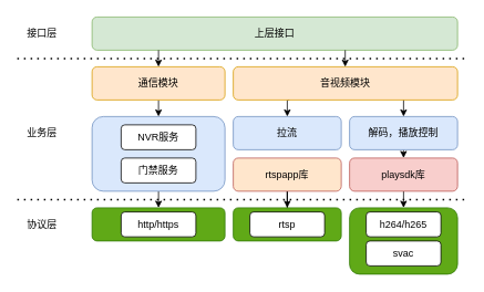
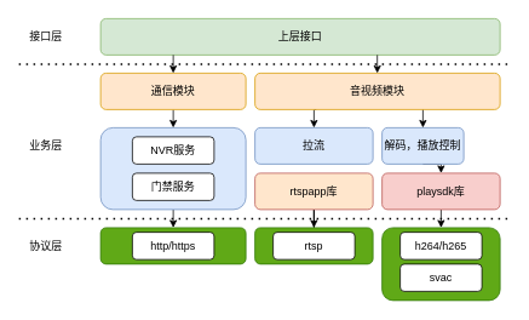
  <mxCell id="0" />
  <mxCell id="1" parent="0" />
  <mxCell id="2" value="上层接口" style="rounded=1;whiteSpace=wrap;html=1;fontSize=12;glass=0;strokeWidth=1;shadow=0;fillColor=#d5e8d4;strokeColor=#82b366;" parent="1" vertex="1"><mxGeometry x="110" y="20" width="440" height="40" as="geometry" /></mxCell>
  <mxCell id="3" style="edgeStyle=orthogonalEdgeStyle;rounded=0;orthogonalLoop=1;jettySize=auto;html=1;exitX=0.5;exitY=1;exitDx=0;exitDy=0;entryX=0.5;entryY=0;entryDx=0;entryDy=0;" parent="1" source="4" target="6" edge="1"><mxGeometry relative="1" as="geometry" /></mxCell>
  <mxCell id="4" value="通信模块" style="rounded=1;whiteSpace=wrap;html=1;fontSize=12;glass=0;strokeWidth=1;shadow=0;fillColor=#ffe6cc;strokeColor=#d79b00;" parent="1" vertex="1"><mxGeometry x="110" y="80" width="160" height="40" as="geometry" /></mxCell>
  <mxCell id="5" style="edgeStyle=orthogonalEdgeStyle;rounded=0;orthogonalLoop=1;jettySize=auto;html=1;exitX=0.5;exitY=1;exitDx=0;exitDy=0;entryX=0.5;entryY=0;entryDx=0;entryDy=0;" parent="1" source="6" target="17" edge="1"><mxGeometry relative="1" as="geometry" /></mxCell>
  <mxCell id="6" value="" style="rounded=1;whiteSpace=wrap;html=1;fontSize=12;glass=0;strokeWidth=1;shadow=0;fillColor=#dae8fc;strokeColor=#6c8ebf;" parent="1" vertex="1"><mxGeometry x="110" y="140" width="160" height="90" as="geometry" /></mxCell>
  <mxCell id="7" style="edgeStyle=orthogonalEdgeStyle;rounded=0;orthogonalLoop=1;jettySize=auto;html=1;exitX=0.25;exitY=1;exitDx=0;exitDy=0;entryX=0.5;entryY=0;entryDx=0;entryDy=0;" parent="1" source="9" target="10" edge="1"><mxGeometry relative="1" as="geometry" /></mxCell>
  <mxCell id="8" style="edgeStyle=orthogonalEdgeStyle;rounded=0;orthogonalLoop=1;jettySize=auto;html=1;exitX=0.768;exitY=0.964;exitDx=0;exitDy=0;entryX=0.5;entryY=0;entryDx=0;entryDy=0;exitPerimeter=0;" parent="1" source="9" target="12" edge="1"><mxGeometry relative="1" as="geometry" /></mxCell>
  <mxCell id="9" value="音视频模块" style="rounded=1;whiteSpace=wrap;html=1;fontSize=12;glass=0;strokeWidth=1;shadow=0;fillColor=#ffe6cc;strokeColor=#d79b00;" parent="1" vertex="1"><mxGeometry x="280" y="80" width="270" height="40" as="geometry" /></mxCell>
  <mxCell id="10" value="拉流" style="rounded=1;whiteSpace=wrap;html=1;fontSize=12;glass=0;strokeWidth=1;shadow=0;fillColor=#dae8fc;strokeColor=#6c8ebf;" parent="1" vertex="1"><mxGeometry x="280" y="140" width="130" height="40" as="geometry" /></mxCell>
  <mxCell id="11" style="edgeStyle=orthogonalEdgeStyle;rounded=0;orthogonalLoop=1;jettySize=auto;html=1;exitX=0.5;exitY=1;exitDx=0;exitDy=0;entryX=0.5;entryY=0;entryDx=0;entryDy=0;" parent="1" source="12" target="16" edge="1"><mxGeometry relative="1" as="geometry" /></mxCell>
- <mxCell id="12" value="解码，播放控制" style="rounded=1;whiteSpace=wrap;html=1;fontSize=12;glass=0;strokeWidth=1;shadow=0;fillColor=#dae8fc;strokeColor=#6c8ebf;" parent="1" vertex="1"><mxGeometry x="420" y="140" width="130" height="40" as="geometry" /></mxCell>
+ <mxCell id="12" value="解码，播放控制" style="rounded=1;whiteSpace=wrap;html=1;fontSize=12;glass=0;strokeWidth=1;shadow=0;fillColor=#dae8fc;strokeColor=#6c8ebf;" parent="1" vertex="1"><mxGeometry x="420" y="140" width="90" height="40" as="geometry" /></mxCell>
  <mxCell id="13" style="edgeStyle=orthogonalEdgeStyle;rounded=0;orthogonalLoop=1;jettySize=auto;html=1;entryX=0.5;entryY=0;entryDx=0;entryDy=0;" parent="1" source="14" target="18" edge="1"><mxGeometry relative="1" as="geometry" /></mxCell>
  <mxCell id="14" value="rtspapp库" style="rounded=1;whiteSpace=wrap;html=1;fontSize=12;glass=0;strokeWidth=1;shadow=0;fillColor=#ffe6cc;strokeColor=#b85450;" parent="1" vertex="1"><mxGeometry x="280" y="190" width="130" height="40" as="geometry" /></mxCell>
  <mxCell id="15" style="edgeStyle=orthogonalEdgeStyle;rounded=0;orthogonalLoop=1;jettySize=auto;html=1;exitX=0.5;exitY=1;exitDx=0;exitDy=0;entryX=0.5;entryY=0;entryDx=0;entryDy=0;" parent="1" source="16" target="19" edge="1"><mxGeometry relative="1" as="geometry" /></mxCell>
  <mxCell id="16" value="playsdk库" style="rounded=1;whiteSpace=wrap;html=1;fontSize=12;glass=0;strokeWidth=1;shadow=0;fillColor=#f8cecc;strokeColor=#b85450;" parent="1" vertex="1"><mxGeometry x="420" y="190" width="130" height="40" as="geometry" /></mxCell>
  <mxCell id="17" value="" style="rounded=1;whiteSpace=wrap;html=1;fontSize=12;glass=0;strokeWidth=1;shadow=0;fillColor=#60a917;fontColor=#ffffff;strokeColor=#2D7600;" parent="1" vertex="1"><mxGeometry x="110" y="250" width="160" height="40" as="geometry" /></mxCell>
  <mxCell id="18" value="" style="rounded=1;whiteSpace=wrap;html=1;fontSize=12;glass=0;strokeWidth=1;shadow=0;fillColor=#60a917;fontColor=#ffffff;strokeColor=#2D7600;" parent="1" vertex="1"><mxGeometry x="280" y="250" width="130" height="40" as="geometry" /></mxCell>
  <mxCell id="19" value="" style="rounded=1;whiteSpace=wrap;html=1;fontSize=12;glass=0;strokeWidth=1;shadow=0;fillColor=#60a917;fontColor=#ffffff;strokeColor=#2D7600;" parent="1" vertex="1"><mxGeometry x="420" y="250" width="130" height="80" as="geometry" /></mxCell>
  <mxCell id="20" value="" style="endArrow=none;dashed=1;html=1;dashPattern=1 3;strokeWidth=2;rounded=0;" parent="1" edge="1"><mxGeometry width="50" height="50" relative="1" as="geometry"><mxPoint x="20" y="70" as="sourcePoint" /><mxPoint x="560" y="70" as="targetPoint" /></mxGeometry></mxCell>
  <mxCell id="21" value="" style="endArrow=none;dashed=1;html=1;dashPattern=1 3;strokeWidth=2;rounded=0;" parent="1" edge="1"><mxGeometry width="50" height="50" relative="1" as="geometry"><mxPoint x="20" y="240" as="sourcePoint" /><mxPoint x="560" y="240" as="targetPoint" /></mxGeometry></mxCell>
  <mxCell id="22" value="接口层" style="text;strokeColor=none;align=center;fillColor=none;html=1;verticalAlign=middle;whiteSpace=wrap;rounded=0;" parent="1" vertex="1"><mxGeometry x="20" y="25" width="60" height="30" as="geometry" /></mxCell>
  <mxCell id="23" value="业务层" style="text;strokeColor=none;align=center;fillColor=none;html=1;verticalAlign=middle;whiteSpace=wrap;rounded=0;" parent="1" vertex="1"><mxGeometry x="20" y="145" width="60" height="30" as="geometry" /></mxCell>
  <mxCell id="24" value="协议层" style="text;strokeColor=none;align=center;fillColor=none;html=1;verticalAlign=middle;whiteSpace=wrap;rounded=0;" parent="1" vertex="1"><mxGeometry x="20" y="255" width="60" height="30" as="geometry" /></mxCell>
  <mxCell id="25" value="NVR服务" style="rounded=1;whiteSpace=wrap;html=1;" parent="1" vertex="1"><mxGeometry x="145" y="150" width="90" height="30" as="geometry" /></mxCell>
  <mxCell id="26" value="门禁服务" style="rounded=1;whiteSpace=wrap;html=1;" parent="1" vertex="1"><mxGeometry x="145" y="190" width="90" height="30" as="geometry" /></mxCell>
  <mxCell id="27" value="http/https" style="rounded=1;whiteSpace=wrap;html=1;" parent="1" vertex="1"><mxGeometry x="145" y="255" width="90" height="30" as="geometry" /></mxCell>
  <mxCell id="28" value="rtsp" style="rounded=1;whiteSpace=wrap;html=1;" parent="1" vertex="1"><mxGeometry x="300" y="255" width="90" height="30" as="geometry" /></mxCell>
  <mxCell id="29" value="h264/h265" style="rounded=1;whiteSpace=wrap;html=1;" parent="1" vertex="1"><mxGeometry x="440" y="255" width="90" height="30" as="geometry" /></mxCell>
  <mxCell id="30" value="svac" style="rounded=1;whiteSpace=wrap;html=1;" parent="1" vertex="1"><mxGeometry x="440" y="290" width="90" height="30" as="geometry" /></mxCell>
  <mxCell id="31" value="" style="endArrow=classic;html=1;rounded=0;entryX=0.5;entryY=0;entryDx=0;entryDy=0;" parent="1" target="4" edge="1"><mxGeometry width="50" height="50" relative="1" as="geometry"><mxPoint x="190" y="60" as="sourcePoint" /><mxPoint x="240" y="10" as="targetPoint" /></mxGeometry></mxCell>
  <mxCell id="32" value="" style="endArrow=classic;html=1;rounded=0;entryX=0.5;entryY=0;entryDx=0;entryDy=0;" parent="1" edge="1"><mxGeometry width="50" height="50" relative="1" as="geometry"><mxPoint x="414.76" y="60" as="sourcePoint" /><mxPoint x="414.76" y="80" as="targetPoint" /></mxGeometry></mxCell>
